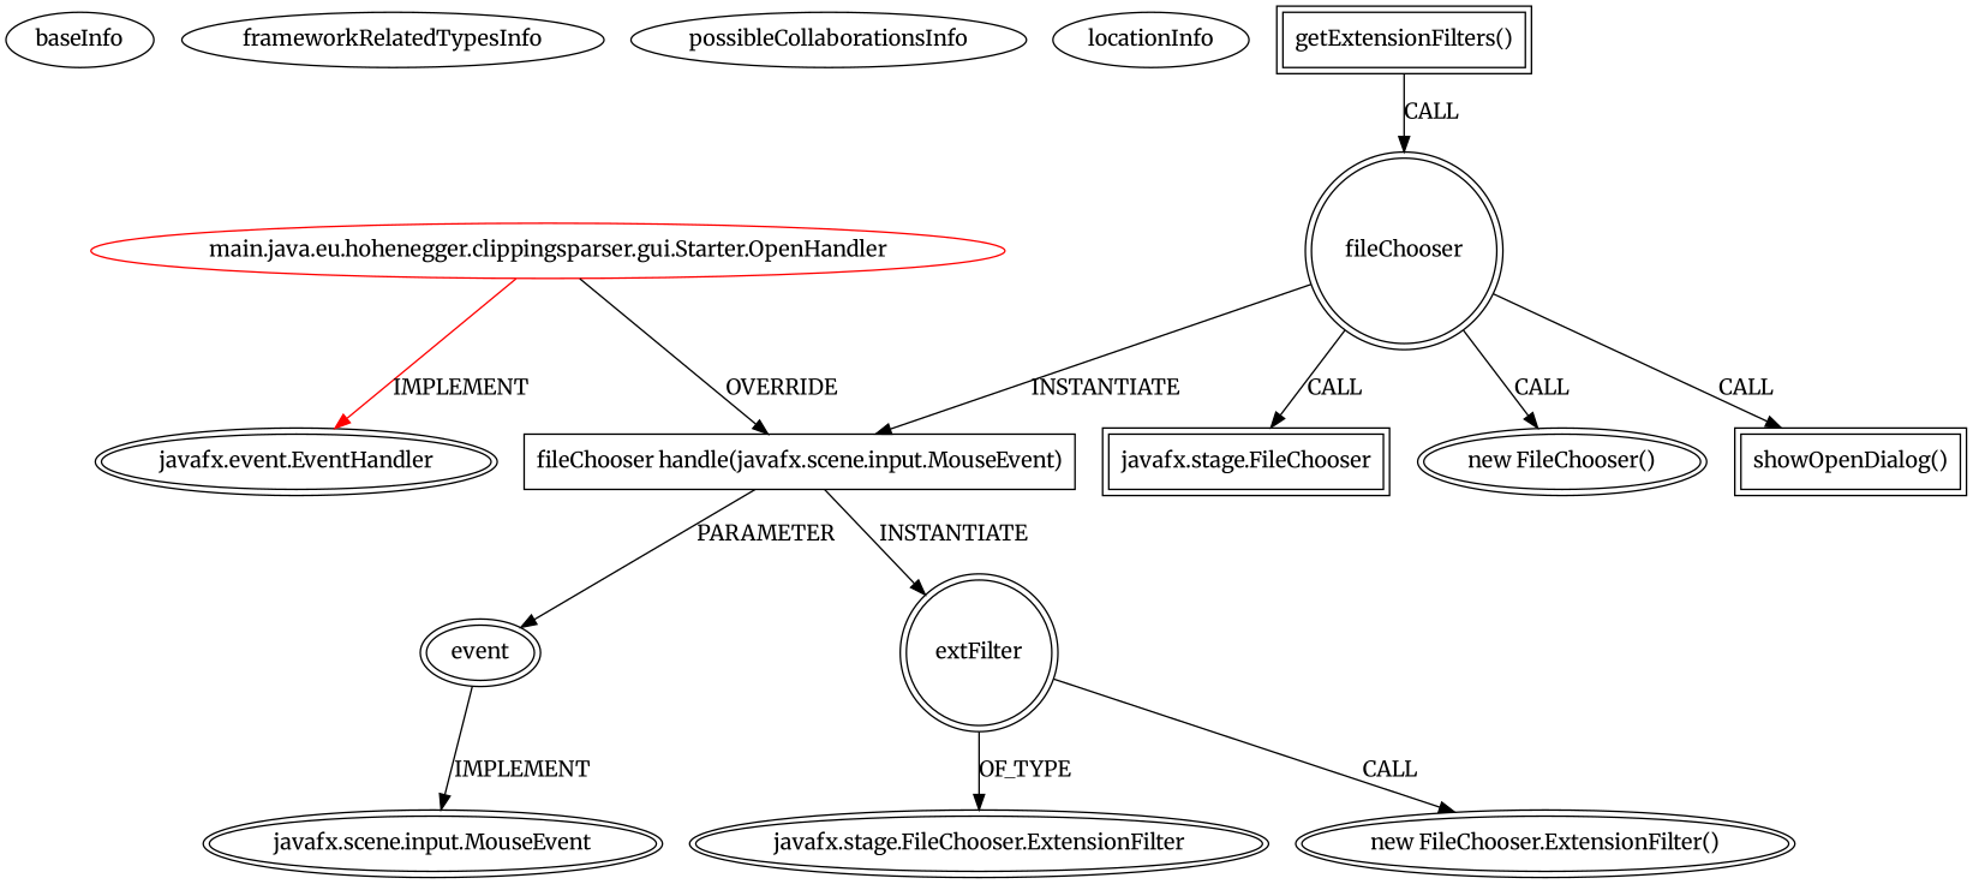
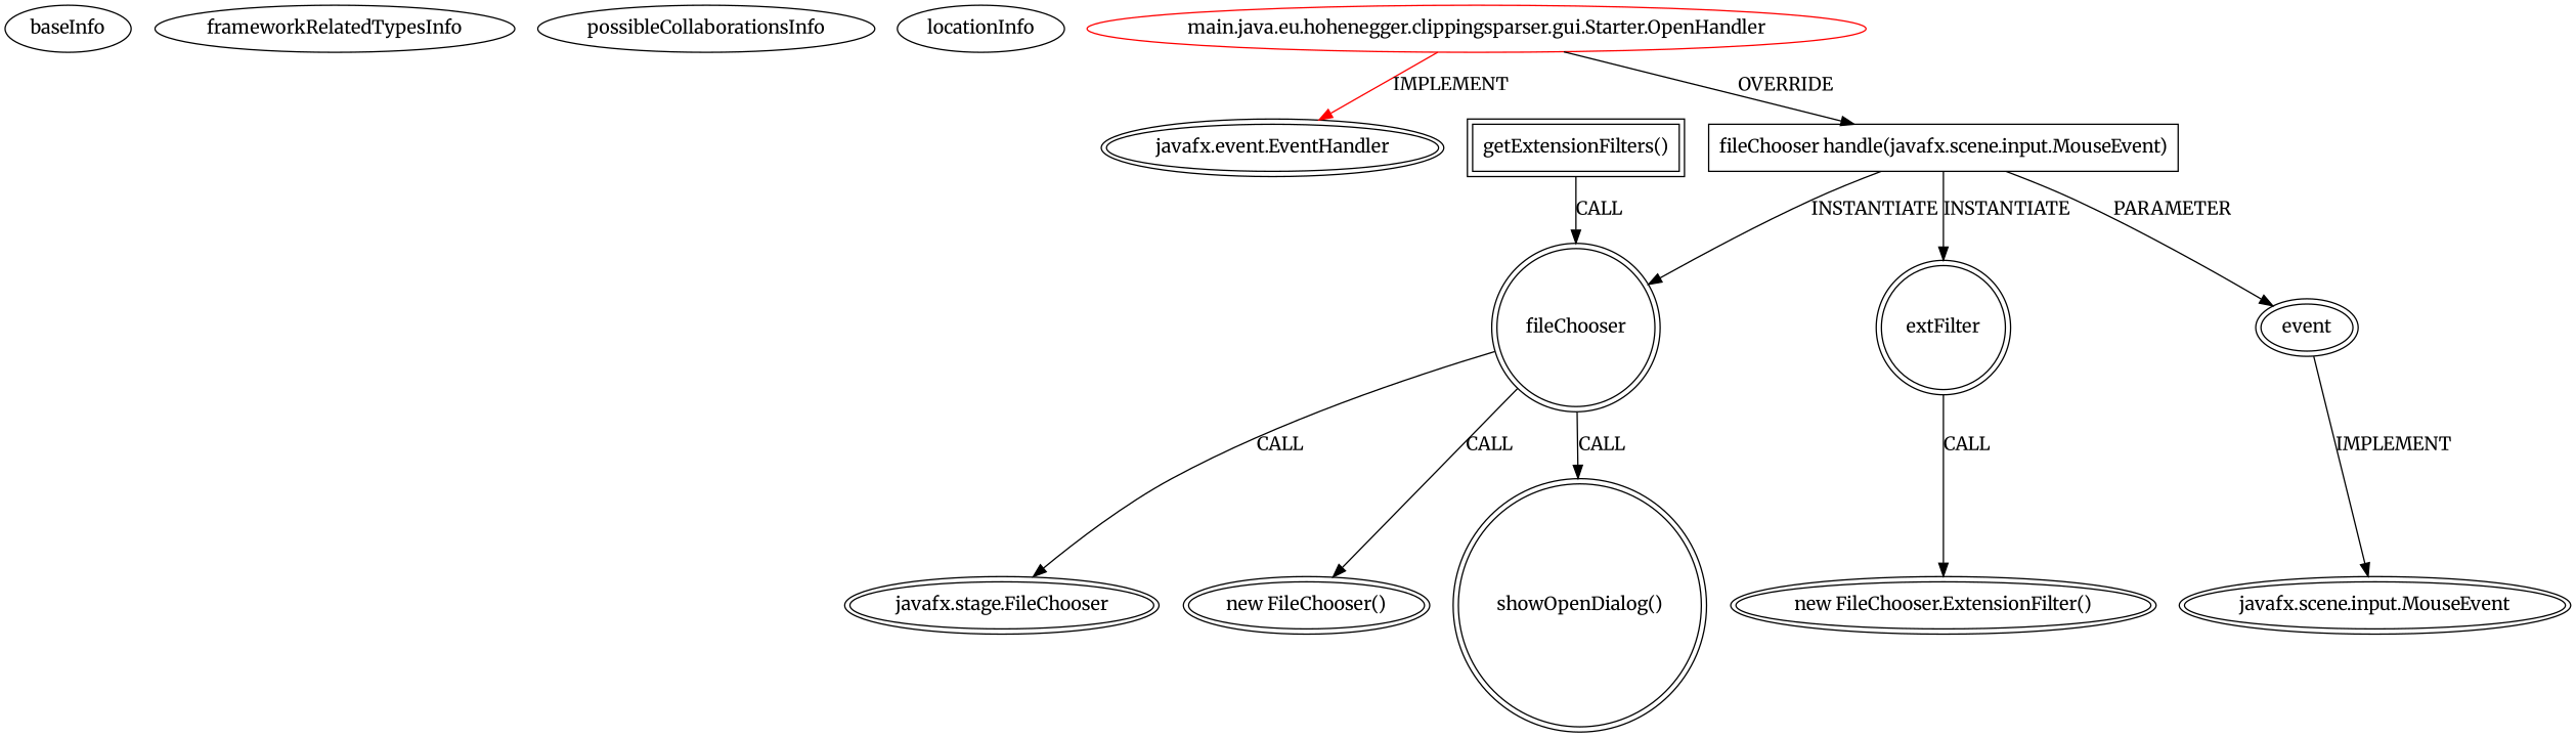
  digraph {
    fontname=Merriweather
    node [fontname=Merriweather isFrameworkType=true peripheries=2]
    edge [fontname=Merriweather]
    baseInfo [category=extension_graph graphId=1510 isAnonymous=false possibleRelation=false isFrameworkType="" peripheries=""]
    frameworkRelatedTypesInfo [0="javafx.event.EventHandler" isFrameworkType="" peripheries=""]
    possibleCollaborationsInfo [isFrameworkType="" peripheries=""]
    locationInfo [contextSignature=OpenHandler filePath="/Treehopper-clippingsparser/clippingsparser-master/src/main/java/eu/hohenegger/clippingsparser/gui/Starter.java" graphId=1510 projectName="Treehopper-clippingsparser" isFrameworkType="" peripheries=""]
    n5 [color=red isFrameworkType=false label="main.java.eu.hohenegger.clippingsparser.gui.Starter.OpenHandler" vertexType=ROOT_CLIENT_CLASS_DECLARATION peripheries=""]
    n6 [label="javafx.event.EventHandler" vertexType=FRAMEWORK_INTERFACE_TYPE]
    n7 [isFrameworkType=false label="fileChooser handle(javafx.scene.input.MouseEvent)" shape=box vertexType=OVERRIDING_METHOD_DECLARATION peripheries=""]
    n8 [label=event vertexType=PARAMETER_DECLARATION]
    n9 [label=fileChooser shape=circle vertexType=VARIABLE_EXPRESION]
    n10 [label=extFilter shape=circle vertexType=VARIABLE_EXPRESION]
    n11 [label="javafx.scene.input.MouseEvent" vertexType=FRAMEWORK_CLASS_TYPE]
-   n12 [label="javafx.stage.FileChooser" vertexType=FRAMEWORK_CLASS_TYPE shape=box]
+   n12 [label="javafx.stage.FileChooser" vertexType=FRAMEWORK_CLASS_TYPE]
    n13 [label="new FileChooser()" vertexType=CONSTRUCTOR_CALL]
-   n14 [label="showOpenDialog()" shape=box vertexType=INSIDE_CALL]
-   n15 [label="javafx.stage.FileChooser.ExtensionFilter" vertexType=FRAMEWORK_CLASS_TYPE]
+   n14 [label="showOpenDialog()" shape=circle vertexType=INSIDE_CALL]
    n16 [label="new FileChooser.ExtensionFilter()" vertexType=CONSTRUCTOR_CALL]
    n17 [label="getExtensionFilters()" shape=box vertexType=INSIDE_CALL]
    n5 -> n6 [color=red label=IMPLEMENT]
    n5 -> n7 [label=OVERRIDE]
    n7 -> n8 [label=PARAMETER]
-   n9 -> n7 [label=INSTANTIATE]
+   n7 -> n9 [label=INSTANTIATE]
    n7 -> n10 [label=INSTANTIATE]
    n8 -> n11 [label=IMPLEMENT]
    n9 -> n12 [label=CALL]
    n9 -> n13 [label=CALL]
    n9 -> n14 [label=CALL]
-   n10 -> n15 [label=OF_TYPE]
    n10 -> n16 [label=CALL]
    n17 -> n9 [label=CALL]
  }
